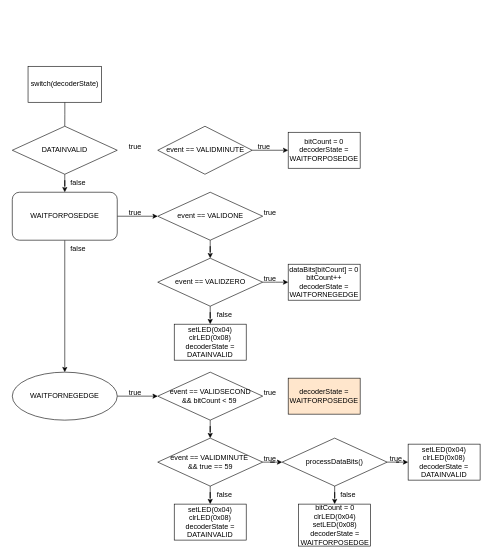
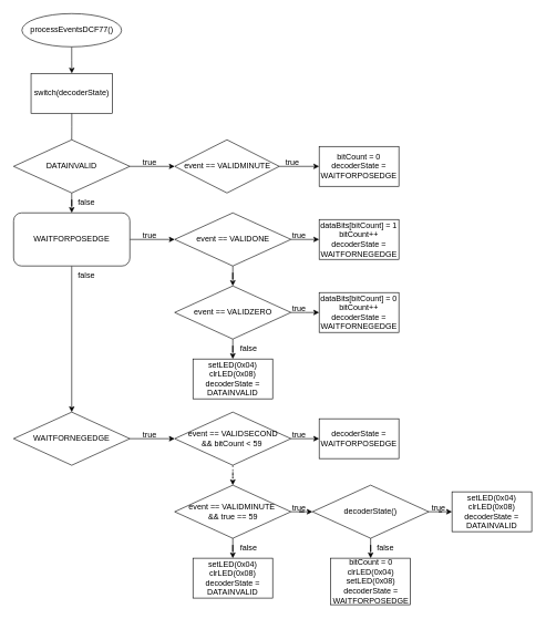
  <mxCell id="0" />
  <mxCell id="1" parent="0" />
+ <mxCell id="2" value="" style="edgeStyle=orthogonalEdgeStyle;rounded=0;orthogonalLoop=1;jettySize=auto;html=1;" edge="1" parent="1" source="3" target="5"><mxGeometry relative="1" as="geometry" /></mxCell>
+ <mxCell id="3" value="processEventsDCF77()" style="ellipse;whiteSpace=wrap;html=1;" vertex="1" parent="1"><mxGeometry x="32.5" y="20" width="150" height="50" as="geometry" /></mxCell>
  <mxCell id="4" value="" style="edgeStyle=orthogonalEdgeStyle;rounded=0;orthogonalLoop=1;jettySize=auto;html=1;endArrow=none;" edge="1" parent="1" source="5" target="8"><mxGeometry relative="1" as="geometry" /></mxCell>
  <mxCell id="5" value="switch(decoderState)" style="rounded=0;whiteSpace=wrap;html=1;" vertex="1" parent="1"><mxGeometry x="46.25" y="110" width="122.5" height="60" as="geometry" /></mxCell>
  <mxCell id="6" value="" style="edgeStyle=orthogonalEdgeStyle;rounded=0;orthogonalLoop=1;jettySize=auto;html=1;" edge="1" parent="1" source="8" target="11"><mxGeometry relative="1" as="geometry" /></mxCell>
+ <mxCell id="7" value="" style="edgeStyle=orthogonalEdgeStyle;rounded=0;orthogonalLoop=1;jettySize=auto;html=1;" edge="1" parent="1" source="8" target="15"><mxGeometry relative="1" as="geometry" /></mxCell>
  <mxCell id="8" value="DATAINVALID" style="rhombus;whiteSpace=wrap;html=1;" vertex="1" parent="1"><mxGeometry x="20" y="210" width="175" height="80" as="geometry" /></mxCell>
  <mxCell id="9" value="" style="edgeStyle=orthogonalEdgeStyle;rounded=0;orthogonalLoop=1;jettySize=auto;html=1;" edge="1" parent="1" source="11" target="13"><mxGeometry relative="1" as="geometry" /></mxCell>
  <mxCell id="10" value="" style="edgeStyle=orthogonalEdgeStyle;rounded=0;orthogonalLoop=1;jettySize=auto;html=1;" edge="1" parent="1" source="11" target="23"><mxGeometry relative="1" as="geometry" /></mxCell>
  <mxCell id="11" value="WAITFORPOSEDGE" style="whiteSpace=wrap;html=1;rounded=1;" vertex="1" parent="1"><mxGeometry x="20" y="320" width="175" height="80" as="geometry" /></mxCell>
  <mxCell id="12" value="" style="edgeStyle=orthogonalEdgeStyle;rounded=0;orthogonalLoop=1;jettySize=auto;html=1;" edge="1" parent="1" source="13" target="36"><mxGeometry relative="1" as="geometry" /></mxCell>
- <mxCell id="13" value="WAITFORNEGEDGE" style="ellipse;whiteSpace=wrap;html=1;" vertex="1" parent="1"><mxGeometry x="20" y="620" width="175" height="80" as="geometry" /></mxCell>
+ <mxCell id="13" value="WAITFORNEGEDGE" style="rhombus;whiteSpace=wrap;html=1;" vertex="1" parent="1"><mxGeometry x="20" y="620" width="175" height="80" as="geometry" /></mxCell>
  <mxCell id="14" value="" style="edgeStyle=orthogonalEdgeStyle;rounded=0;orthogonalLoop=1;jettySize=auto;html=1;" edge="1" parent="1" source="15" target="19"><mxGeometry relative="1" as="geometry" /></mxCell>
  <mxCell id="15" value="event == VALIDMINUTE" style="rhombus;whiteSpace=wrap;html=1;" vertex="1" parent="1"><mxGeometry x="262.5" y="210" width="157.5" height="80" as="geometry" /></mxCell>
  <mxCell id="16" value="true" style="text;html=1;strokeColor=none;fillColor=none;align=center;verticalAlign=middle;whiteSpace=wrap;rounded=0;" vertex="1" parent="1"><mxGeometry x="195" y="230" width="60" height="30" as="geometry" /></mxCell>
  <mxCell id="17" value="false" style="text;html=1;strokeColor=none;fillColor=none;align=center;verticalAlign=middle;whiteSpace=wrap;rounded=0;" vertex="1" parent="1"><mxGeometry x="100" y="400" width="60" height="30" as="geometry" /></mxCell>
  <mxCell id="18" value="false" style="text;html=1;strokeColor=none;fillColor=none;align=center;verticalAlign=middle;whiteSpace=wrap;rounded=0;" vertex="1" parent="1"><mxGeometry x="100" y="290" width="60" height="30" as="geometry" /></mxCell>
  <mxCell id="19" value="bitCount = 0&lt;br&gt;decoderState = WAITFORPOSEDGE" style="whiteSpace=wrap;html=1;" vertex="1" parent="1"><mxGeometry x="480" y="220" width="120" height="60" as="geometry" /></mxCell>
  <mxCell id="20" value="true" style="text;html=1;strokeColor=none;fillColor=none;align=center;verticalAlign=middle;whiteSpace=wrap;rounded=0;" vertex="1" parent="1"><mxGeometry x="410" y="230" width="60" height="30" as="geometry" /></mxCell>
  <mxCell id="21" value="" style="edgeStyle=orthogonalEdgeStyle;rounded=0;orthogonalLoop=1;jettySize=auto;html=1;" edge="1" parent="1" source="23" target="26"><mxGeometry relative="1" as="geometry" /></mxCell>
+ <mxCell id="22" value="" style="edgeStyle=orthogonalEdgeStyle;rounded=0;orthogonalLoop=1;jettySize=auto;html=1;" edge="1" parent="1" source="23" target="27"><mxGeometry relative="1" as="geometry" /></mxCell>
  <mxCell id="23" value="event == VALIDONE" style="rhombus;whiteSpace=wrap;html=1;" vertex="1" parent="1"><mxGeometry x="262.5" y="320" width="175" height="80" as="geometry" /></mxCell>
  <mxCell id="24" value="" style="edgeStyle=orthogonalEdgeStyle;rounded=0;orthogonalLoop=1;jettySize=auto;html=1;" edge="1" parent="1" source="26"><mxGeometry relative="1" as="geometry"><mxPoint x="480" y="470" as="targetPoint" /></mxGeometry></mxCell>
  <mxCell id="25" value="" style="edgeStyle=orthogonalEdgeStyle;rounded=0;orthogonalLoop=1;jettySize=auto;html=1;" edge="1" parent="1" source="26" target="32"><mxGeometry relative="1" as="geometry" /></mxCell>
  <mxCell id="26" value="event == VALIDZERO" style="rhombus;whiteSpace=wrap;html=1;" vertex="1" parent="1"><mxGeometry x="262.5" y="430" width="175" height="80" as="geometry" /></mxCell>
+ <mxCell id="27" value="dataBits[bitCount] = 1&lt;br&gt;bitCount++&lt;br&gt;decoderState = WAITFORNEGEDGE" style="whiteSpace=wrap;html=1;" vertex="1" parent="1"><mxGeometry x="480" y="330" width="120" height="60" as="geometry" /></mxCell>
  <mxCell id="28" value="true" style="text;html=1;strokeColor=none;fillColor=none;align=center;verticalAlign=middle;whiteSpace=wrap;rounded=0;" vertex="1" parent="1"><mxGeometry x="420" y="340" width="60" height="30" as="geometry" /></mxCell>
  <mxCell id="29" value="true" style="text;html=1;strokeColor=none;fillColor=none;align=center;verticalAlign=middle;whiteSpace=wrap;rounded=0;" vertex="1" parent="1"><mxGeometry x="195" y="340" width="60" height="30" as="geometry" /></mxCell>
  <mxCell id="30" value="dataBits[bitCount] = 0&lt;br&gt;bitCount++&lt;br&gt;decoderState = WAITFORNEGEDGE" style="whiteSpace=wrap;html=1;" vertex="1" parent="1"><mxGeometry x="480" y="440" width="120" height="60" as="geometry" /></mxCell>
  <mxCell id="31" value="true" style="text;html=1;strokeColor=none;fillColor=none;align=center;verticalAlign=middle;whiteSpace=wrap;rounded=0;" vertex="1" parent="1"><mxGeometry x="420" y="450" width="60" height="30" as="geometry" /></mxCell>
  <mxCell id="32" value="setLED(0x04)&lt;br&gt;clrLED(0x08)&lt;br&gt;decoderState = DATAINVALID" style="whiteSpace=wrap;html=1;" vertex="1" parent="1"><mxGeometry x="290" y="540" width="120" height="60" as="geometry" /></mxCell>
  <mxCell id="33" value="false" style="text;html=1;strokeColor=none;fillColor=none;align=center;verticalAlign=middle;whiteSpace=wrap;rounded=0;" vertex="1" parent="1"><mxGeometry x="344" y="510" width="60" height="30" as="geometry" /></mxCell>
- <mxCell id="34" value="" style="edgeStyle=orthogonalEdgeStyle;rounded=0;orthogonalLoop=1;jettySize=auto;html=1;" edge="1" parent="1" source="36" target="39"><mxGeometry relative="1" as="geometry" /></mxCell>
+ <mxCell id="34" value="" style="edgeStyle=orthogonalEdgeStyle;rounded=0;orthogonalLoop=1;jettySize=auto;html=1;dashed=1;" edge="1" parent="1" source="36" target="39"><mxGeometry relative="1" as="geometry" /></mxCell>
+ <mxCell id="35" value="" style="edgeStyle=orthogonalEdgeStyle;rounded=0;orthogonalLoop=1;jettySize=auto;html=1;" edge="1" parent="1" source="36" target="40"><mxGeometry relative="1" as="geometry" /></mxCell>
  <mxCell id="36" value="event == VALIDSECOND &lt;br&gt;&amp;amp;&amp;amp; bitCount &amp;lt; 59&amp;nbsp;" style="rhombus;whiteSpace=wrap;html=1;" vertex="1" parent="1"><mxGeometry x="262.5" y="620" width="175" height="80" as="geometry" /></mxCell>
  <mxCell id="37" value="" style="edgeStyle=orthogonalEdgeStyle;rounded=0;orthogonalLoop=1;jettySize=auto;html=1;" edge="1" parent="1" source="39" target="42"><mxGeometry relative="1" as="geometry" /></mxCell>
  <mxCell id="38" value="" style="edgeStyle=orthogonalEdgeStyle;rounded=0;orthogonalLoop=1;jettySize=auto;html=1;" edge="1" parent="1" source="39" target="47"><mxGeometry relative="1" as="geometry" /></mxCell>
  <mxCell id="39" value="event == VALIDMINUTE&amp;nbsp;&lt;br&gt;&amp;amp;&amp;amp; true == 59" style="rhombus;whiteSpace=wrap;html=1;" vertex="1" parent="1"><mxGeometry x="262.5" y="730" width="175" height="80" as="geometry" /></mxCell>
- <mxCell id="40" value="decoderState = WAITFORPOSEDGE" style="whiteSpace=wrap;html=1;fillColor=#ffe6cc;" vertex="1" parent="1"><mxGeometry x="480" y="630" width="120" height="60" as="geometry" /></mxCell>
+ <mxCell id="40" value="decoderState = WAITFORPOSEDGE" style="whiteSpace=wrap;html=1;" vertex="1" parent="1"><mxGeometry x="480" y="630" width="120" height="60" as="geometry" /></mxCell>
  <mxCell id="41" value="true" style="text;html=1;strokeColor=none;fillColor=none;align=center;verticalAlign=middle;whiteSpace=wrap;rounded=0;" vertex="1" parent="1"><mxGeometry x="420" y="640" width="60" height="30" as="geometry" /></mxCell>
  <mxCell id="42" value="setLED(0x04)&lt;br&gt;clrLED(0x08)&lt;br&gt;decoderState = DATAINVALID" style="whiteSpace=wrap;html=1;" vertex="1" parent="1"><mxGeometry x="290" y="840" width="120" height="60" as="geometry" /></mxCell>
  <mxCell id="43" value="false" style="text;html=1;strokeColor=none;fillColor=none;align=center;verticalAlign=middle;whiteSpace=wrap;rounded=0;" vertex="1" parent="1"><mxGeometry x="344" y="810" width="60" height="30" as="geometry" /></mxCell>
  <mxCell id="44" value="true" style="text;html=1;strokeColor=none;fillColor=none;align=center;verticalAlign=middle;whiteSpace=wrap;rounded=0;" vertex="1" parent="1"><mxGeometry x="195" y="640" width="60" height="30" as="geometry" /></mxCell>
  <mxCell id="45" value="" style="edgeStyle=orthogonalEdgeStyle;rounded=0;orthogonalLoop=1;jettySize=auto;html=1;" edge="1" parent="1" source="47" target="48"><mxGeometry relative="1" as="geometry" /></mxCell>
  <mxCell id="46" value="" style="edgeStyle=orthogonalEdgeStyle;rounded=0;orthogonalLoop=1;jettySize=auto;html=1;" edge="1" parent="1" source="47" target="51"><mxGeometry relative="1" as="geometry" /></mxCell>
- <mxCell id="47" value="processDataBits()" style="rhombus;whiteSpace=wrap;html=1;" vertex="1" parent="1"><mxGeometry x="470" y="730" width="175" height="80" as="geometry" /></mxCell>
+ <mxCell id="47" value="decoderState()" style="rhombus;whiteSpace=wrap;html=1;" vertex="1" parent="1"><mxGeometry x="470" y="730" width="175" height="80" as="geometry" /></mxCell>
  <mxCell id="48" value="setLED(0x04)&lt;br&gt;clrLED(0x08)&lt;br&gt;decoderState = DATAINVALID" style="whiteSpace=wrap;html=1;" vertex="1" parent="1"><mxGeometry x="680" y="740" width="120" height="60" as="geometry" /></mxCell>
  <mxCell id="49" value="true" style="text;html=1;strokeColor=none;fillColor=none;align=center;verticalAlign=middle;whiteSpace=wrap;rounded=0;" vertex="1" parent="1"><mxGeometry x="420" y="750" width="60" height="30" as="geometry" /></mxCell>
  <mxCell id="50" value="true" style="text;html=1;strokeColor=none;fillColor=none;align=center;verticalAlign=middle;whiteSpace=wrap;rounded=0;" vertex="1" parent="1"><mxGeometry x="630" y="750" width="60" height="30" as="geometry" /></mxCell>
  <mxCell id="51" value="bitCount = 0&lt;br&gt;clrLED(0x04)&lt;br&gt;setLED(0x08)&lt;br&gt;decoderState = WAITFORPOSEDGE" style="whiteSpace=wrap;html=1;" vertex="1" parent="1"><mxGeometry x="497.5" y="840" width="120" height="70" as="geometry" /></mxCell>
  <mxCell id="52" value="false" style="text;html=1;strokeColor=none;fillColor=none;align=center;verticalAlign=middle;whiteSpace=wrap;rounded=0;" vertex="1" parent="1"><mxGeometry x="550" y="810" width="60" height="30" as="geometry" /></mxCell>
